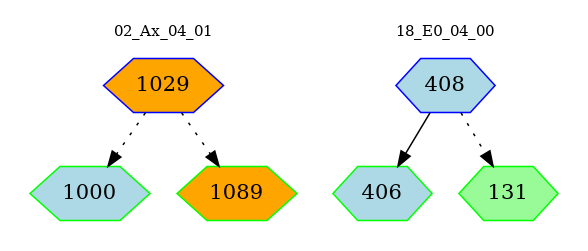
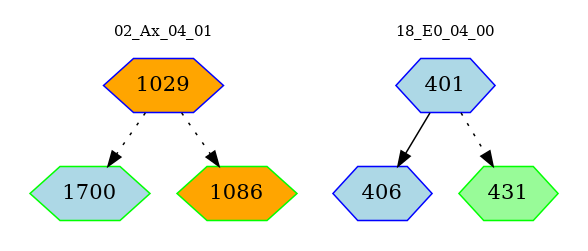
  digraph {
    node [color=green fillcolor=lightblue shape=hexagon style=filled]
    edge [color=black style=dotted]
    n1 [color=blue fillcolor=orange label=1029]
-   n2 [label=1000]
-   n3 [fillcolor=orange label=1089]
-   n4 [color=blue label=408]
-   n5 [label=406]
-   n6 [fillcolor=palegreen label=131]
+   n2 [label=1700]
+   n3 [fillcolor=orange label=1086]
+   n4 [color=blue label=401]
+   n5 [color=blue label=406]
+   n6 [fillcolor=palegreen label=431]
    subgraph cluster_1 {
      color=white
      fontsize=10
      label="02_Ax_04_01"
      n1
      n2
      n3
    }
    subgraph cluster_2 {
      color=white
      fontsize=10
      label="18_E0_04_00"
      n4
      n5
      n6
    }
    n1 -> n2
    n1 -> n3
    n4 -> n5 [style=solid]
    n4 -> n6
  }
